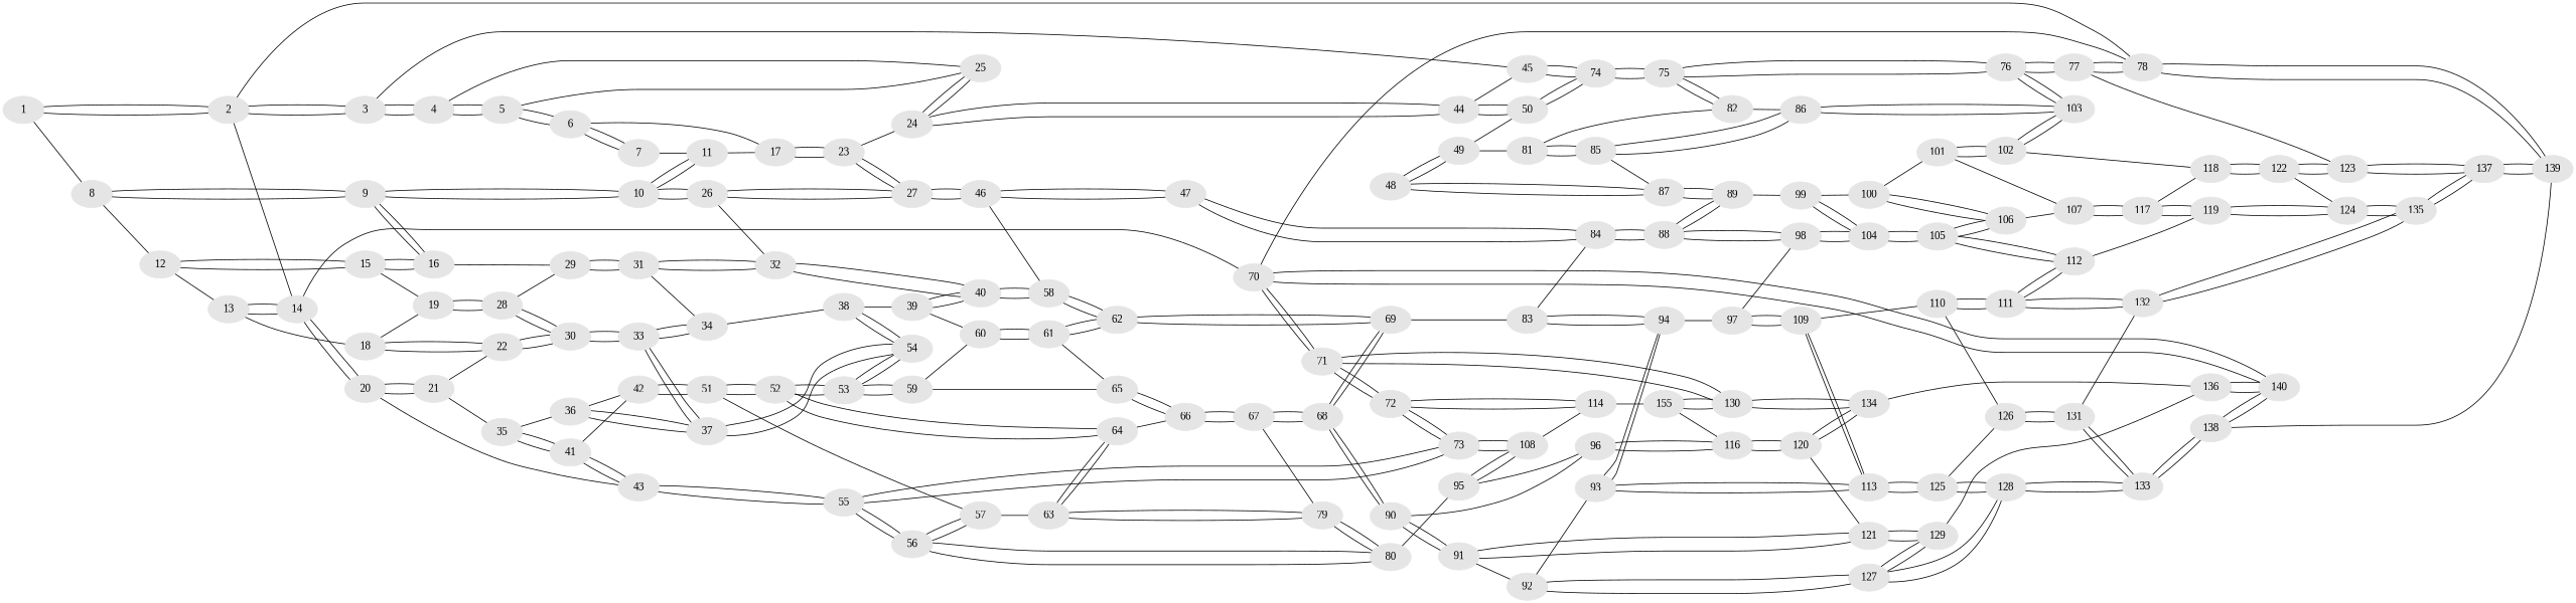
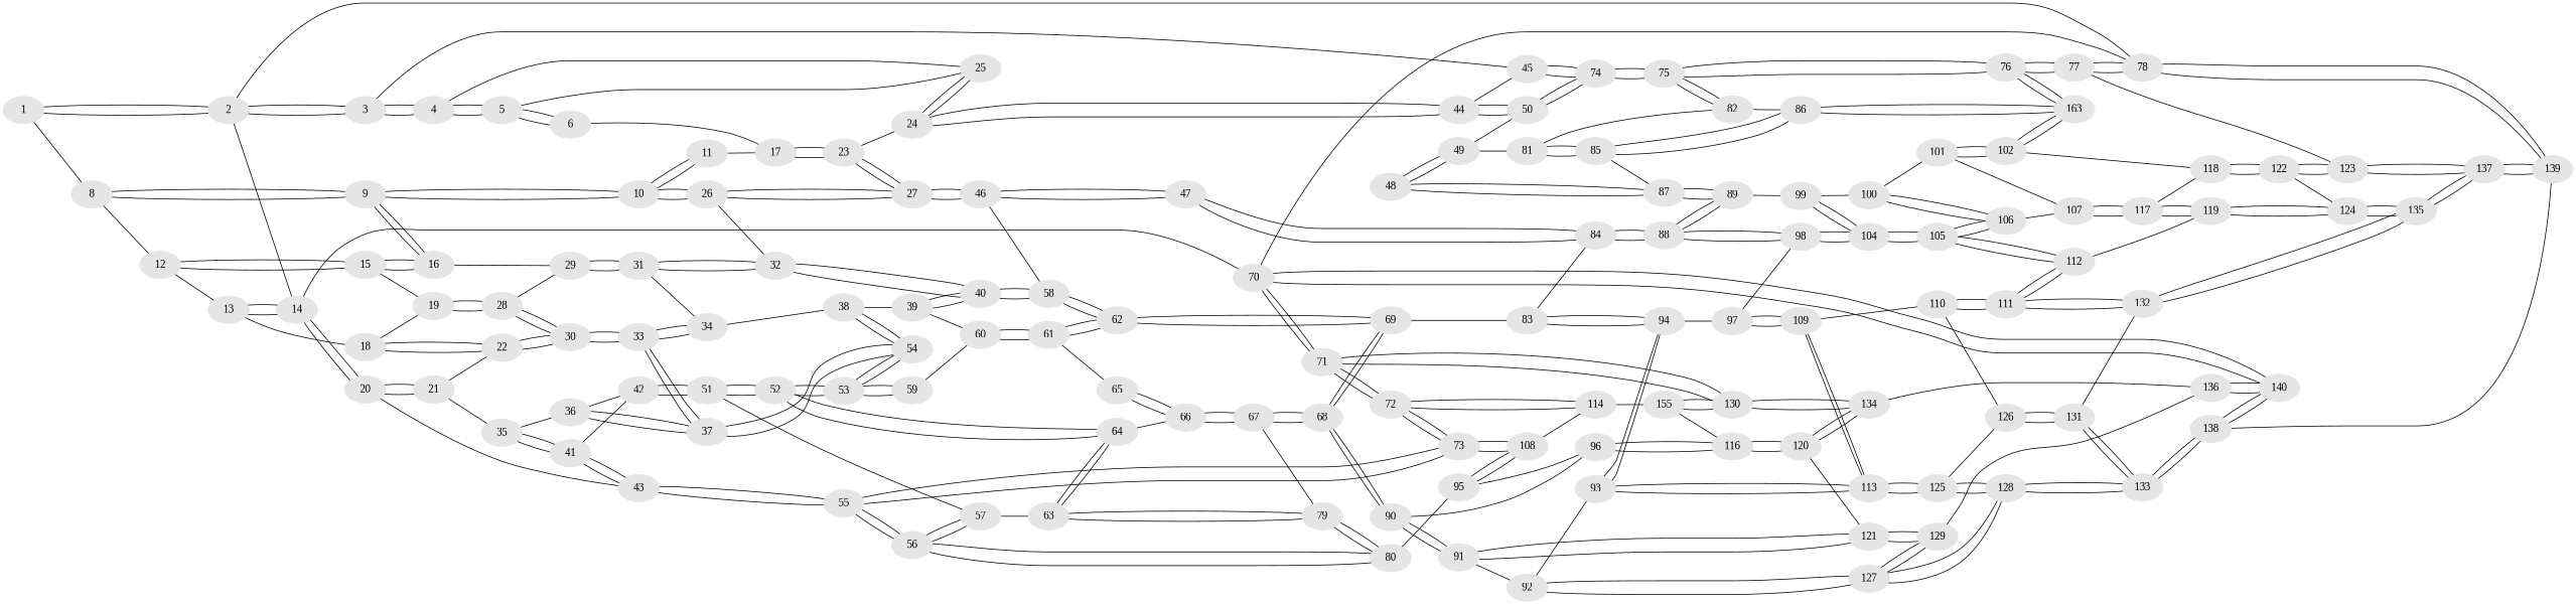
  graph {
    fontname="Liberation Serif"
    rankdir=LR
    node [color=gray90 fontname="Liberation Serif" style=filled]
    edge [fontname="Liberation Serif"]
    1
    2
    8
    3
    14
    78
    9
    12
    4
    45
    20
    70
    139
    5
    25
    74
    6
-   7
    17
    11
    23
    10
    16
    13
    15
    26
    29
    27
    32
    18
    19
    22
    21
    43
    71
    140
    28
    31
    24
    30
    35
    55
    36
    41
    33
    44
    46
    50
    40
    58
    47
    34
    37
    38
    54
    39
    42
    51
    60
    61
    62
    52
    57
    56
    73
    75
    84
    48
    49
    87
    88
    81
    89
    82
    85
    53
    64
    63
    59
    66
    65
    80
    108
    95
    79
    69
    83
    67
    68
    90
    91
    96
    94
    72
    130
    114
    134
    n98 [label=155]
    76
    77
-   103
+   103 [label=163]
    86
    123
    137
    97
    98
    99
    104
    100
    92
    121
    116
    93
    127
    129
    113
    128
    125
    109
    120
    110
    105
    101
    106
    102
    107
    118
    117
    122
    112
    119
    111
    126
    132
    131
    135
    124
    136
    133
    138
    1 -- 2
    1 -- 2
    1 -- 8
    2 -- 3
    2 -- 3
    2 -- 14
    2 -- 78
    8 -- 9
    8 -- 9
    8 -- 12
    3 -- 4
    3 -- 4
    3 -- 45
    14 -- 20
    14 -- 20
    14 -- 70
    78 -- 139
    78 -- 139
    9 -- 10
    9 -- 10
    9 -- 16
    9 -- 16
    12 -- 13
    12 -- 15
    12 -- 15
    4 -- 5
    4 -- 5
    4 -- 25
    45 -- 74
    45 -- 74
    20 -- 21
    20 -- 21
    20 -- 43
    70 -- 78
    70 -- 71
    70 -- 71
    70 -- 140
    70 -- 140
    5 -- 25
    5 -- 6
    5 -- 6
    74 -- 75
    74 -- 75
-   6 -- 7
-   6 -- 7
    6 -- 17
-   7 -- 11
    17 -- 23
    17 -- 23
    11 -- 17
    23 -- 27
    23 -- 27
    23 -- 24
    10 -- 11
    10 -- 11
    10 -- 26
    10 -- 26
    16 -- 29
    13 -- 14
    13 -- 14
    13 -- 18
    15 -- 16
    15 -- 16
    15 -- 19
    26 -- 27
    26 -- 27
    26 -- 32
    29 -- 31
    29 -- 31
    27 -- 46
    27 -- 46
    32 -- 40
    32 -- 40
    18 -- 19
    18 -- 22
    18 -- 22
    19 -- 28
    19 -- 28
    22 -- 30
    22 -- 30
    21 -- 22
    21 -- 35
    43 -- 55
    43 -- 55
    71 -- 72
    71 -- 72
    71 -- 130
    71 -- 130
    28 -- 29
    28 -- 30
    28 -- 30
    31 -- 32
    31 -- 32
    31 -- 34
    24 -- 25
    24 -- 25
    24 -- 44
    24 -- 44
    30 -- 33
    30 -- 33
    35 -- 36
    35 -- 41
    35 -- 41
    55 -- 56
    55 -- 56
    55 -- 73
    55 -- 73
    36 -- 37
    36 -- 37
    36 -- 42
    41 -- 43
    41 -- 43
    41 -- 42
    33 -- 34
    33 -- 34
    33 -- 37
    33 -- 37
    44 -- 45
    44 -- 50
    44 -- 50
    46 -- 58
    46 -- 47
    46 -- 47
    50 -- 74
    50 -- 74
    40 -- 58
    40 -- 58
    58 -- 62
    58 -- 62
    47 -- 84
    47 -- 84
    34 -- 38
    37 -- 54
    37 -- 54
    38 -- 54
    38 -- 54
    38 -- 39
    39 -- 40
    39 -- 40
    39 -- 60
    42 -- 51
    42 -- 51
    51 -- 52
    51 -- 52
    51 -- 57
    60 -- 61
    60 -- 61
    61 -- 62
    61 -- 62
    61 -- 65
    62 -- 69
    62 -- 69
    52 -- 53
    52 -- 53
    52 -- 64
    52 -- 64
    57 -- 63
    56 -- 57
    56 -- 57
    56 -- 80
    56 -- 80
    73 -- 108
    73 -- 108
    75 -- 82
    75 -- 82
    75 -- 76
    75 -- 76
    84 -- 88
    84 -- 88
    48 -- 49
    48 -- 49
    48 -- 87
    48 -- 87
    49 -- 50
    49 -- 81
    87 -- 89
    87 -- 89
    88 -- 89
    88 -- 89
    88 -- 98
    88 -- 98
    81 -- 82
    81 -- 85
    81 -- 85
    89 -- 99
    82 -- 86
    85 -- 87
    85 -- 86
    85 -- 86
    53 -- 54
    53 -- 54
    53 -- 59
    53 -- 59
    64 -- 66
    63 -- 64
    63 -- 64
    63 -- 79
    63 -- 79
    59 -- 60
-   59 -- 65
    66 -- 67
    66 -- 67
    65 -- 66
    65 -- 66
    80 -- 95
    108 -- 114
    95 -- 108
    95 -- 108
    95 -- 96
    79 -- 80
    79 -- 80
    69 -- 83
    83 -- 84
    83 -- 94
    83 -- 94
    67 -- 79
    67 -- 68
    67 -- 68
    68 -- 69
    68 -- 69
    68 -- 90
    68 -- 90
    90 -- 91
    90 -- 91
    90 -- 96
    91 -- 92
    91 -- 121
    91 -- 121
    96 -- 116
    96 -- 116
    94 -- 97
    72 -- 73
    72 -- 73
    72 -- 114
    72 -- 114
    130 -- 134
    130 -- 134
    114 -- n98
    134 -- 136
    n98 -- 130
    n98 -- 130
    n98 -- 116
    76 -- 77
    76 -- 77
    76 -- 103
    76 -- 103
    77 -- 78
    77 -- 78
    77 -- 123
    86 -- 103
    86 -- 103
    123 -- 137
    123 -- 137
    137 -- 139
    137 -- 139
    97 -- 98
    97 -- 109
    97 -- 109
    98 -- 104
    98 -- 104
    99 -- 104
    99 -- 104
    99 -- 100
    104 -- 105
    104 -- 105
    100 -- 101
    100 -- 106
    100 -- 106
    92 -- 93
    92 -- 127
    92 -- 127
    121 -- 129
    121 -- 129
    116 -- 120
    116 -- 120
    93 -- 94
    93 -- 94
    93 -- 113
    93 -- 113
    127 -- 129
    127 -- 129
    127 -- 128
    127 -- 128
    129 -- 136
    113 -- 125
    113 -- 125
    128 -- 133
    128 -- 133
    125 -- 128
    125 -- 128
    125 -- 126
    109 -- 113
    109 -- 113
    109 -- 110
    120 -- 134
    120 -- 134
    120 -- 121
    110 -- 111
    110 -- 111
    110 -- 126
    105 -- 106
    105 -- 106
    105 -- 112
    105 -- 112
    101 -- 102
    101 -- 102
    101 -- 107
    106 -- 107
    102 -- 103
    102 -- 103
    102 -- 118
    107 -- 117
    107 -- 117
    118 -- 122
    118 -- 122
    117 -- 118
    117 -- 119
    117 -- 119
    122 -- 123
    122 -- 123
    122 -- 124
    112 -- 119
    119 -- 124
    119 -- 124
    111 -- 112
    111 -- 112
    111 -- 132
    111 -- 132
    126 -- 131
    126 -- 131
    132 -- 135
    132 -- 135
    131 -- 132
    131 -- 133
    131 -- 133
    135 -- 137
    135 -- 137
    124 -- 135
    124 -- 135
    136 -- 140
    136 -- 140
    133 -- 138
    133 -- 138
    138 -- 139
    138 -- 140
    138 -- 140
  }
